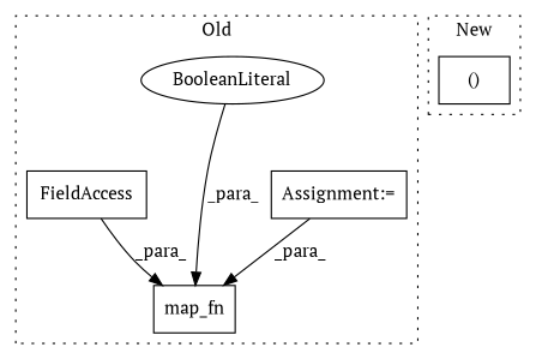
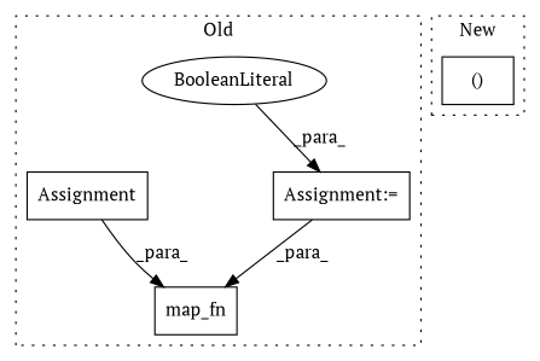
  digraph {
    fontname="PT Serif"
    node [fontname="PT Serif" shape=box]
    edge [fontname="PT Serif"]
    n1 [a=32 l="7,1" label=map_fn s="5052,5121"]
    n2 [a=7 l=1 label="Assignment:=" s=5030]
    n3 [a=9 l=5 label=BooleanLiteral s=5116 shape=ellipse]
-   n4 [a=22 l=13 label=FieldAccess s=5059]
+   n4 [a=22 l=13 label=Assignment s=5059]
    n5 [a=106 l=30 label="()" s=6560]
    subgraph cluster_1 {
      label=Old
      style=dotted
      n1
      n2
      n3
      n4
    }
    subgraph cluster_2 {
      label=New
      style=dotted
      n5
    }
    n2 -> n1 [label=_para_]
-   n3 -> n1 [label=_para_]
+   n3 -> n2 [label=_para_]
    n4 -> n1 [label=_para_]
  }
